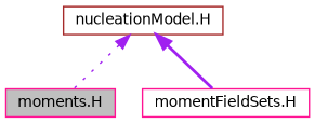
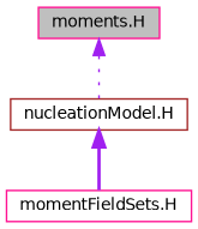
  digraph {
    node [color=deeppink fontname=Helvetica fontsize=10 shape=record]
    edge [color=purple dir=back fontname=Helvetica fontsize=10 labelfontname=Helvetica labelfontsize=10]
    n1 [fillcolor=grey75 fontcolor=black height=0.2 label="moments.H" style=filled width=0.4]
    n2 [color=brown height=0.2 label="nucleationModel.H" width=0.4]
    n3 [height=0.2 label="momentFieldSets.H" width=0.4]
-   n2 -> n1 [style=dotted]
+   n1 -> n2 [style=dotted]
    n2 -> n3 [style=bold]
  }
